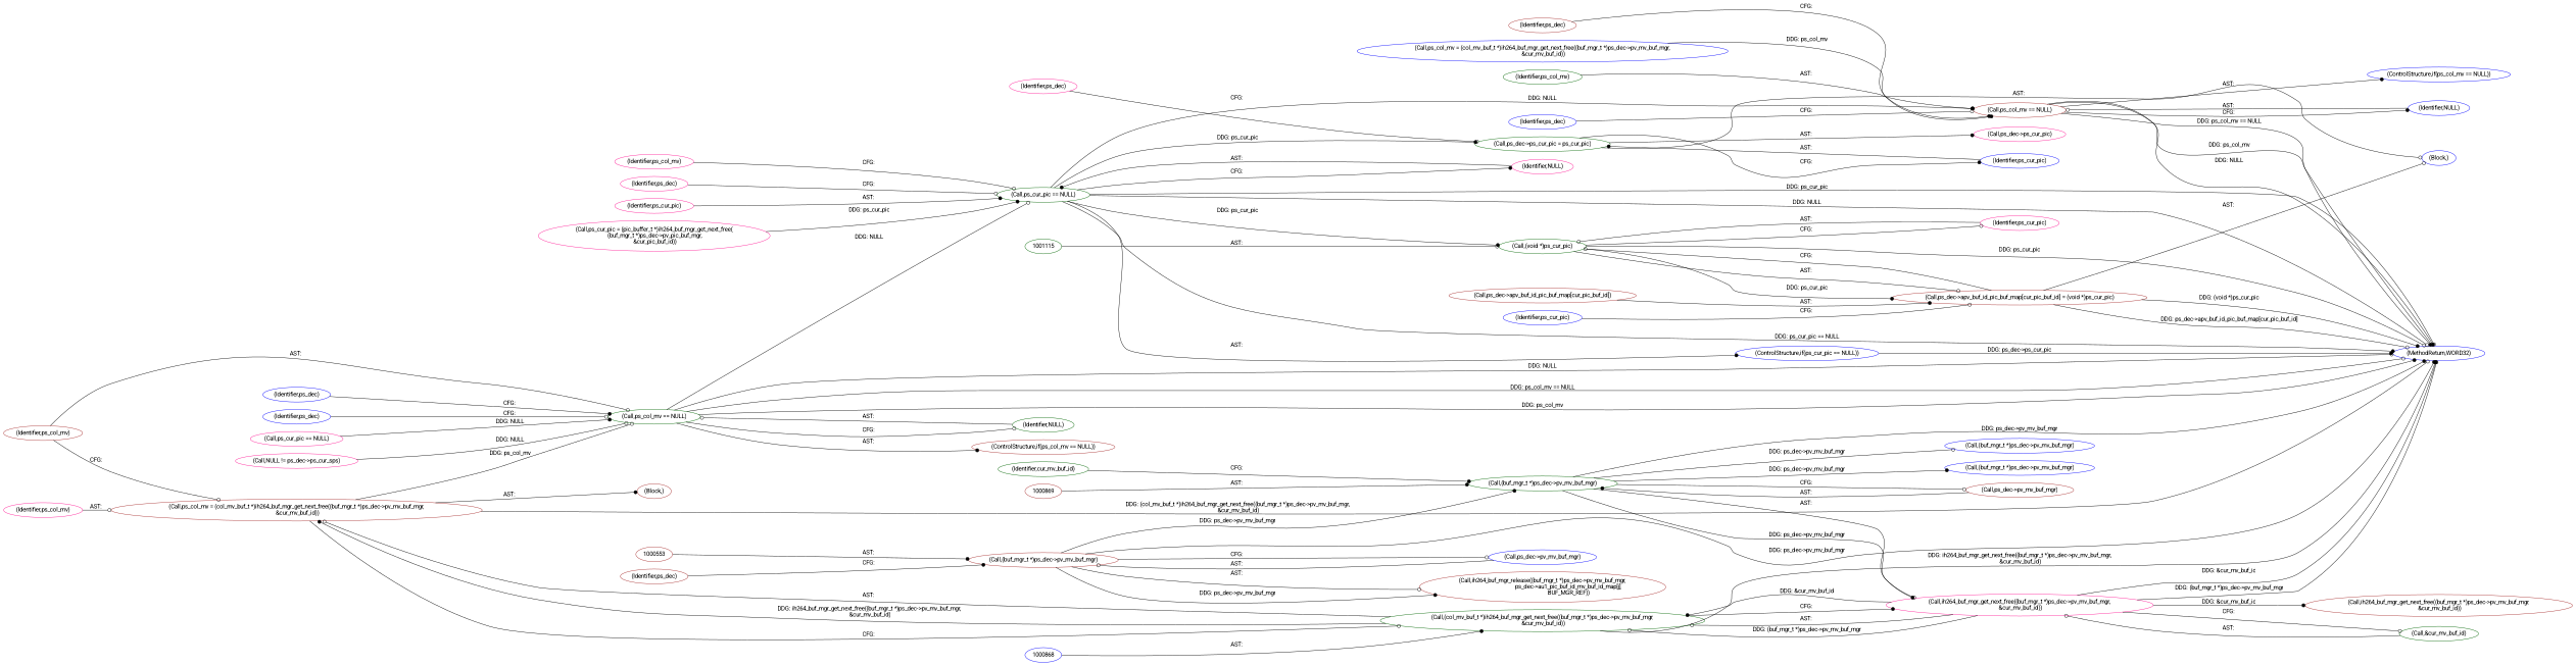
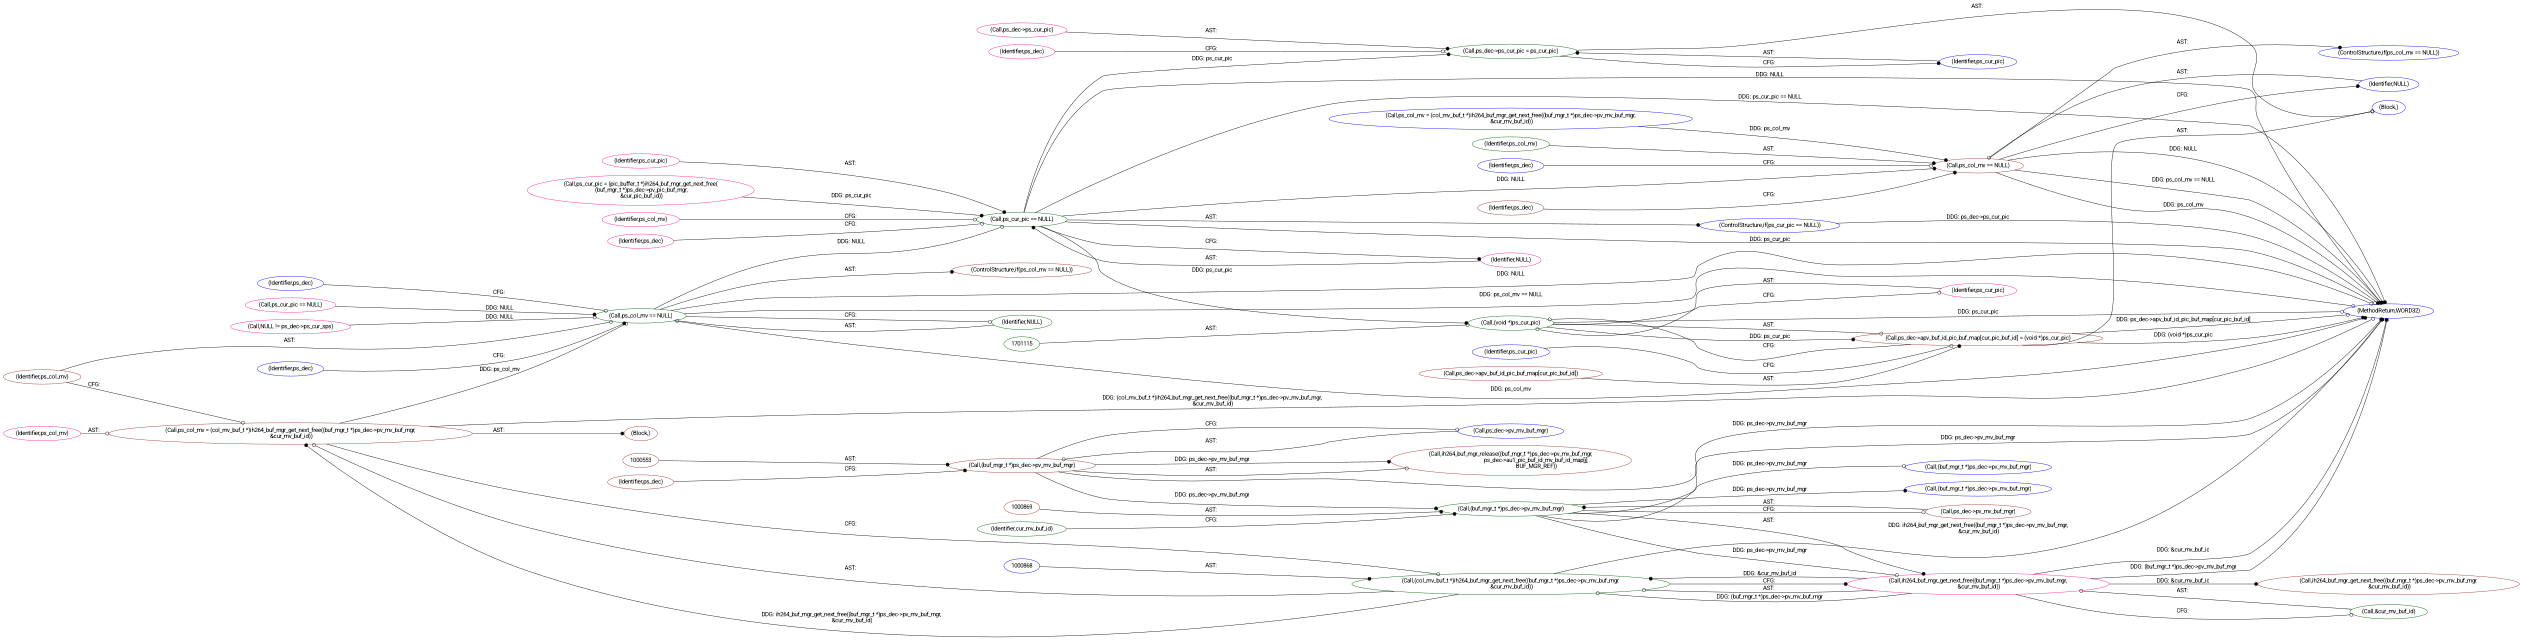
  digraph {
    fontname=Roboto
    rankdir=LR
    node [color=brown fontname=Roboto]
    edge [arrowhead=dot fontname=Roboto]
    n1 [label="(Call,ps_col_mv = (col_mv_buf_t *)ih264_buf_mgr_get_next_free((buf_mgr_t *)ps_dec->pv_mv_buf_mgr,\n &cur_mv_buf_id))"]
    n2 [color=darkgreen label="(Call,(col_mv_buf_t *)ih264_buf_mgr_get_next_free((buf_mgr_t *)ps_dec->pv_mv_buf_mgr,\n &cur_mv_buf_id))"]
    n3 [color=darkgreen label="(Call,ps_col_mv == NULL)"]
    n4 [label="(Block,)"]
    n5 [color=blue label="(MethodReturn,WORD32)"]
    n6 [color=deeppink label="(Call,ih264_buf_mgr_get_next_free((buf_mgr_t *)ps_dec->pv_mv_buf_mgr,\n &cur_mv_buf_id))"]
    n7 [color=darkgreen label="(Call,ps_cur_pic == NULL)"]
    n8 [color=darkgreen label="(Identifier,NULL)"]
    n9 [label="(ControlStructure,if(ps_col_mv == NULL))"]
    n10 [color=darkgreen label="(Call,&cur_mv_buf_id)"]
    n11 [label="(Call,ih264_buf_mgr_get_next_free((buf_mgr_t *)ps_dec->pv_mv_buf_mgr,\n &cur_mv_buf_id))"]
    n12 [color=darkgreen label="(Call,(buf_mgr_t *)ps_dec->pv_mv_buf_mgr)"]
    n13 [label="(Call,ps_dec->pv_mv_buf_mgr)"]
    n14 [color=blue label="(Call,(buf_mgr_t *)ps_dec->pv_mv_buf_mgr)"]
    n15 [color=blue label="(Call,(buf_mgr_t *)ps_dec->pv_mv_buf_mgr)"]
    n16 [label="(Call,(buf_mgr_t *)ps_dec->pv_mv_buf_mgr)"]
    n17 [label="(Call,ih264_buf_mgr_release((buf_mgr_t *)ps_dec->pv_mv_buf_mgr,\n                                  ps_dec->au1_pic_buf_id_mv_buf_id_map[j],\n                                  BUF_MGR_REF))"]
    n18 [color=blue label="(Call,ps_dec->pv_mv_buf_mgr)"]
    n19 [label="(Call,ps_col_mv == NULL)"]
    n20 [color=darkgreen label="(Call,ps_dec->ps_cur_pic = ps_cur_pic)"]
    n21 [color=darkgreen label="(Call,(void *)ps_cur_pic)"]
    n22 [color=deeppink label="(Identifier,NULL)"]
    n23 [color=blue label="(ControlStructure,if(ps_cur_pic == NULL))"]
    n24 [color=blue label="(ControlStructure,if(ps_col_mv == NULL))"]
    n25 [color=blue label="(Identifier,NULL)"]
    n26 [color=blue label="(Identifier,ps_cur_pic)"]
    n27 [color=blue label="(Block,)"]
    n28 [label="(Call,ps_dec->apv_buf_id_pic_buf_map[cur_pic_buf_id] = (void *)ps_cur_pic)"]
    n29 [color=deeppink label="(Identifier,ps_cur_pic)"]
    n30 [color=deeppink label="(Call,ps_cur_pic = (pic_buffer_t *)ih264_buf_mgr_get_next_free(\n (buf_mgr_t *)ps_dec->pv_pic_buf_mgr,\n &cur_pic_buf_id))"]
    n31 [color=blue label="(Identifier,ps_dec)"]
    n32 [color=deeppink label="(Identifier,ps_col_mv)"]
    n33 [label="(Identifier,ps_dec)"]
    n34 [color=deeppink label="(Call,ps_dec->ps_cur_pic)"]
    n35 [color=darkgreen label="(Identifier,cur_mv_buf_id)"]
    n36 [color=deeppink label="(Identifier,ps_dec)"]
    n37 [color=deeppink label="(Identifier,ps_dec)"]
    n38 [color=deeppink label="(Call,NULL != ps_dec->ps_cur_sps)"]
    n39 [label="(Identifier,ps_col_mv)"]
    n40 [color=blue label="(Identifier,ps_dec)"]
    n41 [label="(Identifier,ps_dec)"]
    n42 [color=blue label="(Call,ps_col_mv = (col_mv_buf_t *)ih264_buf_mgr_get_next_free((buf_mgr_t *)ps_dec->pv_mv_buf_mgr,\n &cur_mv_buf_id))"]
    n43 [label="(Call,ps_dec->apv_buf_id_pic_buf_map[cur_pic_buf_id])"]
    n44 [color=blue label="(Identifier,ps_cur_pic)"]
    n45 [color=deeppink label="(Identifier,ps_col_mv)"]
    n46 [color=blue label="(Identifier,ps_dec)"]
    n47 [color=darkgreen label="(Identifier,ps_col_mv)"]
    n48 [color=deeppink label="(Identifier,ps_cur_pic)"]
    n49 [color=deeppink label="(Call,ps_cur_pic == NULL)"]
    n50 [color=blue label=1000868]
    1000869
    1000553
-   1001115 [color=darkgreen]
+   1001115 [color=darkgreen label=1701115]
    n1 -> n2 [arrowhead=odot label="CFG: "]
    n1 -> n3 [arrowhead=odot label="DDG: ps_col_mv"]
    n1 -> n4 [label="AST: "]
    n1 -> n5 [arrowhead=odot label="DDG: (col_mv_buf_t *)ih264_buf_mgr_get_next_free((buf_mgr_t *)ps_dec->pv_mv_buf_mgr,\n &cur_mv_buf_id)"]
    n2 -> n1 [arrowhead=odot label="AST: "]
    n2 -> n1 [label="DDG: ih264_buf_mgr_get_next_free((buf_mgr_t *)ps_dec->pv_mv_buf_mgr,\n &cur_mv_buf_id)"]
    n2 -> n5 [label="DDG: ih264_buf_mgr_get_next_free((buf_mgr_t *)ps_dec->pv_mv_buf_mgr,\n &cur_mv_buf_id)"]
    n2 -> n6 [label="CFG: "]
    n3 -> n5 [arrowhead=odot label="DDG: NULL"]
    n3 -> n5 [arrowhead=odot label="DDG: ps_col_mv == NULL"]
    n3 -> n5 [label="DDG: ps_col_mv"]
    n3 -> n7 [arrowhead=odot label="DDG: NULL"]
    n3 -> n8 [arrowhead=odot label="CFG: "]
    n3 -> n9 [label="AST: "]
    n6 -> n2 [arrowhead=odot label="AST: "]
    n6 -> n2 [arrowhead=odot label="DDG: (buf_mgr_t *)ps_dec->pv_mv_buf_mgr"]
    n6 -> n2 [label="DDG: &cur_mv_buf_id"]
    n6 -> n5 [label="DDG: &cur_mv_buf_id"]
    n6 -> n5 [arrowhead=odot label="DDG: (buf_mgr_t *)ps_dec->pv_mv_buf_mgr"]
    n6 -> n10 [arrowhead=odot label="CFG: "]
    n6 -> n11 [label="DDG: &cur_mv_buf_id"]
    n7 -> n5 [arrowhead=odot label="DDG: ps_cur_pic"]
    n7 -> n5 [arrowhead=odot label="DDG: NULL"]
    n7 -> n5 [label="DDG: ps_cur_pic == NULL"]
    n7 -> n19 [label="DDG: NULL"]
    n7 -> n20 [label="DDG: ps_cur_pic"]
    n7 -> n21 [label="DDG: ps_cur_pic"]
    n7 -> n22 [label="CFG: "]
    n7 -> n23 [label="AST: "]
    n8 -> n3 [arrowhead=odot label="AST: "]
    n10 -> n6 [arrowhead=odot label="AST: "]
    n12 -> n5 [label="DDG: ps_dec->pv_mv_buf_mgr"]
    n12 -> n6 [label="AST: "]
    n12 -> n6 [arrowhead=odot label="DDG: ps_dec->pv_mv_buf_mgr"]
    n12 -> n13 [arrowhead=odot label="CFG: "]
    n12 -> n14 [arrowhead=odot label="DDG: ps_dec->pv_mv_buf_mgr"]
    n12 -> n15 [label="DDG: ps_dec->pv_mv_buf_mgr"]
    n13 -> n12 [label="AST: "]
    n16 -> n5 [label="DDG: ps_dec->pv_mv_buf_mgr"]
    n16 -> n12 [label="DDG: ps_dec->pv_mv_buf_mgr"]
    n16 -> n17 [arrowhead=odot label="AST: "]
    n16 -> n17 [label="DDG: ps_dec->pv_mv_buf_mgr"]
    n16 -> n18 [arrowhead=odot label="CFG: "]
    n18 -> n16 [arrowhead=odot label="AST: "]
    n19 -> n5 [label="DDG: ps_col_mv == NULL"]
    n19 -> n5 [arrowhead=odot label="DDG: ps_col_mv"]
    n19 -> n5 [label="DDG: NULL"]
    n19 -> n24 [label="AST: "]
    n19 -> n25 [label="CFG: "]
    n20 -> n26 [label="CFG: "]
    n20 -> n27 [arrowhead=odot label="AST: "]
    n21 -> n5 [arrowhead=odot label="DDG: ps_cur_pic"]
    n21 -> n28 [arrowhead=odot label="AST: "]
    n21 -> n28 [label="DDG: ps_cur_pic"]
    n21 -> n29 [arrowhead=odot label="CFG: "]
    n22 -> n7 [label="AST: "]
    n23 -> n5 [label="DDG: ps_dec->ps_cur_pic"]
    n25 -> n19 [arrowhead=odot label="AST: "]
    n26 -> n20 [label="AST: "]
    n28 -> n5 [label="DDG: (void *)ps_cur_pic"]
    n28 -> n5 [arrowhead=odot label="DDG: ps_dec->apv_buf_id_pic_buf_map[cur_pic_buf_id]"]
    n28 -> n21 [arrowhead=odot label="CFG: "]
    n28 -> n27 [arrowhead=odot label="AST: "]
    n29 -> n21 [arrowhead=odot label="AST: "]
    n30 -> n7 [label="DDG: ps_cur_pic"]
    n31 -> n19 [arrowhead=odot label="CFG: "]
    n32 -> n7 [arrowhead=odot label="CFG: "]
    n33 -> n16 [label="CFG: "]
-   n20 -> n34 [label="AST: "]
+   n34 -> n20 [label="AST: "]
    n35 -> n12 [label="CFG: "]
    n36 -> n7 [arrowhead=odot label="CFG: "]
    n37 -> n20 [arrowhead=odot label="CFG: "]
    n38 -> n3 [arrowhead=odot label="DDG: NULL"]
    n39 -> n1 [arrowhead=odot label="CFG: "]
    n39 -> n3 [arrowhead=odot label="AST: "]
    n40 -> n3 [label="CFG: "]
    n41 -> n19 [label="CFG: "]
    n42 -> n19 [label="DDG: ps_col_mv"]
    n43 -> n28 [label="AST: "]
    n44 -> n28 [arrowhead=odot label="CFG: "]
    n45 -> n1 [arrowhead=odot label="AST: "]
    n46 -> n3 [arrowhead=odot label="CFG: "]
    n47 -> n19 [label="AST: "]
    n48 -> n7 [label="AST: "]
    n49 -> n3 [label="DDG: NULL"]
    n50 -> n2 [label="AST: "]
    1000869 -> n12 [label="AST: "]
    1000553 -> n16 [label="AST: "]
    1001115 -> n21 [arrowhead=odot label="AST: "]
  }
